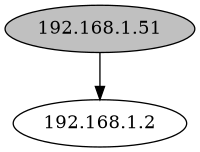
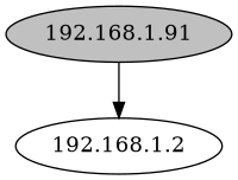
  digraph {
-   n1 [fillcolor=grey label="192.168.1.51" style=filled]
+   n1 [fillcolor=grey label="192.168.1.91" style=filled]
    n2 [label="192.168.1.2"]
    n1 -> n2
  }
